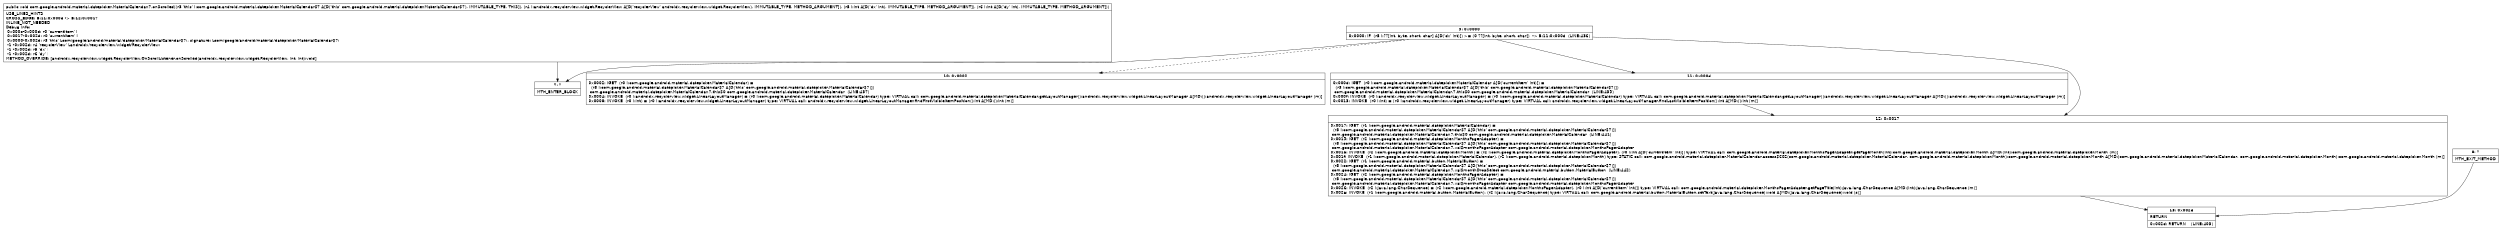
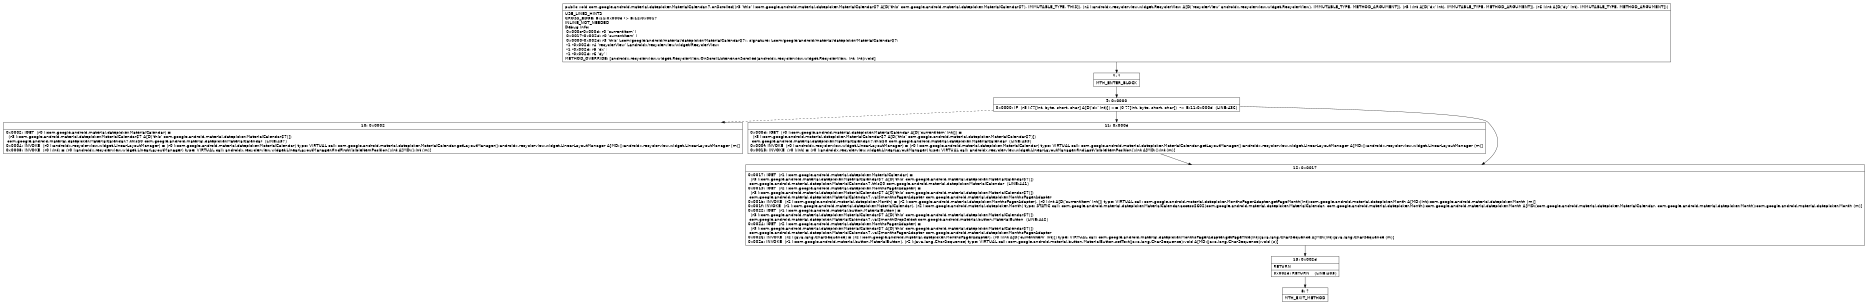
  digraph {
    fontname="DejaVu Sans"
    node [fontname="DejaVu Sans" shape=record]
    edge [fontname="DejaVu Sans"]
    n1 [label="{7\:\ ?|MTH_ENTER_BLOCK\l}"]
    n2 [label="{9\:\ 0x0000|0x0000: IF  (r5 I:??[int, byte, short, char] A[D('dx' int)]) \>= (0 ??[int, byte, short, char])  \-\> B:11:0x000d  (LINE:436)\l}"]
    n3 [label="{10\:\ 0x0002|0x0002: IGET  (r0 I:com.google.android.material.datepicker.MaterialCalendar) = \l  (r3 I:com.google.android.material.datepicker.MaterialCalendar$7 A[D('this' com.google.android.material.datepicker.MaterialCalendar$7)])\l com.google.android.material.datepicker.MaterialCalendar.7.this$0 com.google.android.material.datepicker.MaterialCalendar  (LINE:437)\l0x0004: INVOKE  (r0 I:androidx.recyclerview.widget.LinearLayoutManager) = (r0 I:com.google.android.material.datepicker.MaterialCalendar) type: VIRTUAL call: com.google.android.material.datepicker.MaterialCalendar.getLayoutManager():androidx.recyclerview.widget.LinearLayoutManager A[MD:():androidx.recyclerview.widget.LinearLayoutManager (m)]\l0x0008: INVOKE  (r0 I:int) = (r0 I:androidx.recyclerview.widget.LinearLayoutManager) type: VIRTUAL call: androidx.recyclerview.widget.LinearLayoutManager.findFirstVisibleItemPosition():int A[MD:():int (m)]\l}"]
    n4 [label="{11\:\ 0x000d|0x000d: IGET  (r0 I:com.google.android.material.datepicker.MaterialCalendar A[D('currentItem' int)]) = \l  (r3 I:com.google.android.material.datepicker.MaterialCalendar$7 A[D('this' com.google.android.material.datepicker.MaterialCalendar$7)])\l com.google.android.material.datepicker.MaterialCalendar.7.this$0 com.google.android.material.datepicker.MaterialCalendar  (LINE:439)\l0x000f: INVOKE  (r0 I:androidx.recyclerview.widget.LinearLayoutManager) = (r0 I:com.google.android.material.datepicker.MaterialCalendar) type: VIRTUAL call: com.google.android.material.datepicker.MaterialCalendar.getLayoutManager():androidx.recyclerview.widget.LinearLayoutManager A[MD:():androidx.recyclerview.widget.LinearLayoutManager (m)]\l0x0013: INVOKE  (r0 I:int) = (r0 I:androidx.recyclerview.widget.LinearLayoutManager) type: VIRTUAL call: androidx.recyclerview.widget.LinearLayoutManager.findLastVisibleItemPosition():int A[MD:():int (m)]\l}"]
    n5 [label="{12\:\ 0x0017|0x0017: IGET  (r1 I:com.google.android.material.datepicker.MaterialCalendar) = \l  (r3 I:com.google.android.material.datepicker.MaterialCalendar$7 A[D('this' com.google.android.material.datepicker.MaterialCalendar$7)])\l com.google.android.material.datepicker.MaterialCalendar.7.this$0 com.google.android.material.datepicker.MaterialCalendar  (LINE:441)\l0x0019: IGET  (r2 I:com.google.android.material.datepicker.MonthsPagerAdapter) = \l  (r3 I:com.google.android.material.datepicker.MaterialCalendar$7 A[D('this' com.google.android.material.datepicker.MaterialCalendar$7)])\l com.google.android.material.datepicker.MaterialCalendar.7.val$monthsPagerAdapter com.google.android.material.datepicker.MonthsPagerAdapter \l0x001b: INVOKE  (r2 I:com.google.android.material.datepicker.Month) = (r2 I:com.google.android.material.datepicker.MonthsPagerAdapter), (r0 I:int A[D('currentItem' int)]) type: VIRTUAL call: com.google.android.material.datepicker.MonthsPagerAdapter.getPageMonth(int):com.google.android.material.datepicker.Month A[MD:(int):com.google.android.material.datepicker.Month (m)]\l0x001f: INVOKE  (r1 I:com.google.android.material.datepicker.MaterialCalendar), (r2 I:com.google.android.material.datepicker.Month) type: STATIC call: com.google.android.material.datepicker.MaterialCalendar.access$602(com.google.android.material.datepicker.MaterialCalendar, com.google.android.material.datepicker.Month):com.google.android.material.datepicker.Month A[MD:(com.google.android.material.datepicker.MaterialCalendar, com.google.android.material.datepicker.Month):com.google.android.material.datepicker.Month (m)]\l0x0022: IGET  (r1 I:com.google.android.material.button.MaterialButton) = \l  (r3 I:com.google.android.material.datepicker.MaterialCalendar$7 A[D('this' com.google.android.material.datepicker.MaterialCalendar$7)])\l com.google.android.material.datepicker.MaterialCalendar.7.val$monthDropSelect com.google.android.material.button.MaterialButton  (LINE:442)\l0x0024: IGET  (r2 I:com.google.android.material.datepicker.MonthsPagerAdapter) = \l  (r3 I:com.google.android.material.datepicker.MaterialCalendar$7 A[D('this' com.google.android.material.datepicker.MaterialCalendar$7)])\l com.google.android.material.datepicker.MaterialCalendar.7.val$monthsPagerAdapter com.google.android.material.datepicker.MonthsPagerAdapter \l0x0026: INVOKE  (r2 I:java.lang.CharSequence) = (r2 I:com.google.android.material.datepicker.MonthsPagerAdapter), (r0 I:int A[D('currentItem' int)]) type: VIRTUAL call: com.google.android.material.datepicker.MonthsPagerAdapter.getPageTitle(int):java.lang.CharSequence A[MD:(int):java.lang.CharSequence (m)]\l0x002a: INVOKE  (r1 I:com.google.android.material.button.MaterialButton), (r2 I:java.lang.CharSequence) type: VIRTUAL call: com.google.android.material.button.MaterialButton.setText(java.lang.CharSequence):void A[MD:(java.lang.CharSequence):void (s)]\l}"]
    n6 [label="{13\:\ 0x002d|RETURN\l|0x002d: RETURN    (LINE:403)\l}"]
    n7 [label="{8\:\ ?|MTH_EXIT_METHOD\l}"]
    n8 [label="{public void com.google.android.material.datepicker.MaterialCalendar.7.onScrolled((r3 'this' I:com.google.android.material.datepicker.MaterialCalendar$7 A[D('this' com.google.android.material.datepicker.MaterialCalendar$7), IMMUTABLE_TYPE, THIS]), (r4 I:androidx.recyclerview.widget.RecyclerView A[D('recyclerView' androidx.recyclerview.widget.RecyclerView), IMMUTABLE_TYPE, METHOD_ARGUMENT]), (r5 I:int A[D('dx' int), IMMUTABLE_TYPE, METHOD_ARGUMENT]), (r6 I:int A[D('dy' int), IMMUTABLE_TYPE, METHOD_ARGUMENT]))  | USE_LINES_HINTS\lCROSS_EDGE: B:11:0x000d \-\> B:12:0x0017\lINLINE_NOT_NEEDED\lDebug Info:\l  0x000c\-0x000d: r0 'currentItem' I\l  0x0017\-0x002d: r0 'currentItem' I\l  0x0000\-0x002d: r3 'this' Lcom\/google\/android\/material\/datepicker\/MaterialCalendar$7;, signature: Lcom\/google\/android\/material\/datepicker\/MaterialCalendar$7;\l  \-1 \-0x002d: r4 'recyclerView' Landroidx\/recyclerview\/widget\/RecyclerView;\l  \-1 \-0x002d: r5 'dx' I\l  \-1 \-0x002d: r6 'dy' I\lMETHOD_OVERRIDE: [androidx.recyclerview.widget.RecyclerView.OnScrollListener.onScrolled(androidx.recyclerview.widget.RecyclerView, int, int):void]\l}"]
-   n2 -> n1
+   n1 -> n2
    n2 -> n3 [style=dashed]
    n2 -> n4
    n2 -> n5
    n4 -> n5
    n5 -> n6
-   n7 -> n6
+   n6 -> n7
    n8 -> n1
  }
